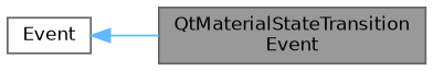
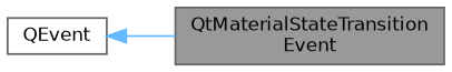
  digraph {
    rankdir=LR
    node [color=gray40 fontname=Helvetica fontsize=10 shape=box style=filled]
    n1 [fillcolor=grey60 fontcolor=black height=0.2 label="QtMaterialStateTransition\lEvent" width=0.4]
-   n2 [fillcolor=white height=0.2 label=Event width=0.4]
+   n2 [fillcolor=white height=0.2 label=QEvent width=0.4]
    n2 -> n1 [color=steelblue1 dir=back fontname=Helvetica fontsize=10 labelfontname=Helvetica labelfontsize=10 style=solid]
  }
